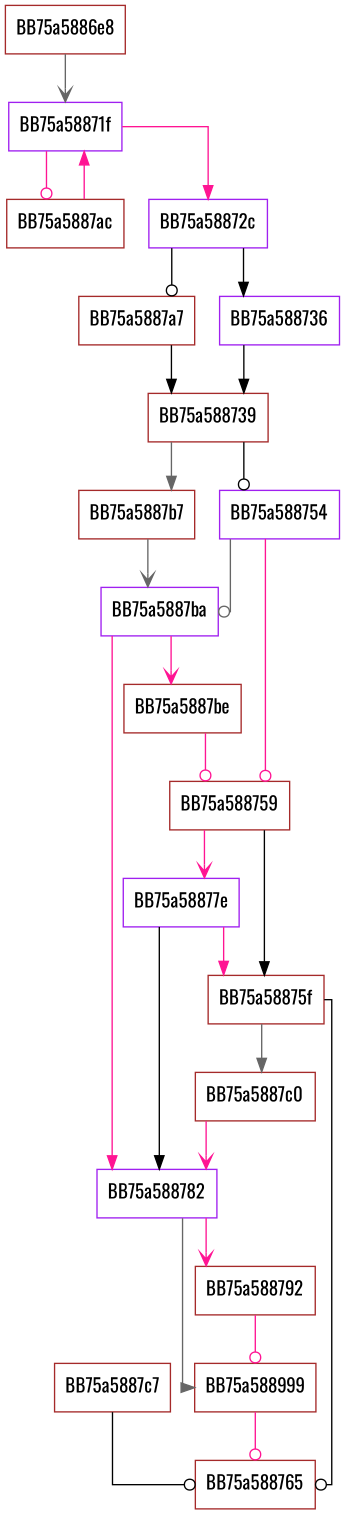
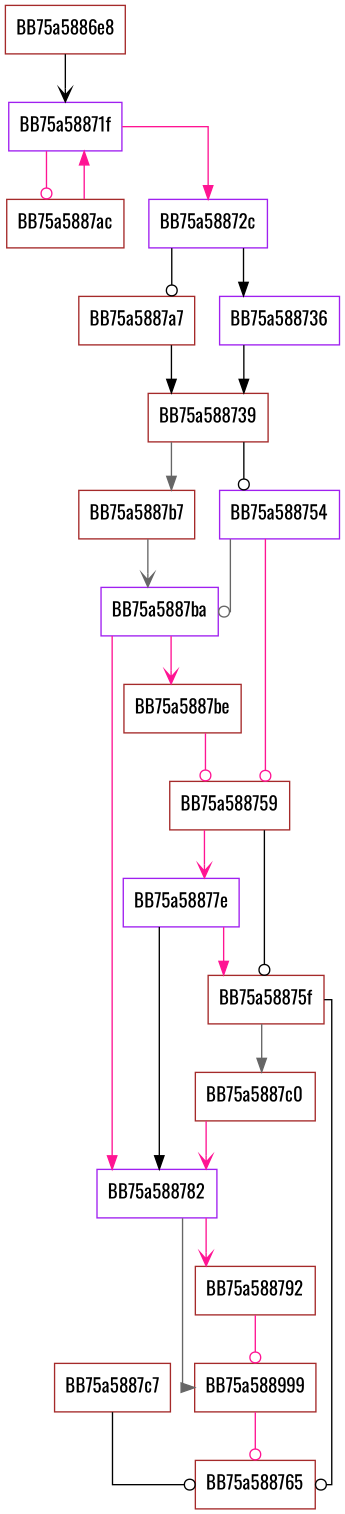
  digraph {
    fontname=Oswald
    splines=ortho
    node [color=brown fontname=Oswald shape=box]
    edge [arrowhead=normal color=deeppink fontname=Oswald]
    BB75a58871f [color=purple]
    BB75a5886e8
    BB75a5887ac
    BB75a58872c [color=purple]
    BB75a5887a7
    BB75a588736 [color=purple]
    BB75a588739
    BB75a5887b7
    BB75a588754 [color=purple]
    BB75a5887ba [color=purple]
    BB75a588759
    BB75a588782 [color=purple]
    BB75a5887be
    BB75a58877e [color=purple]
    BB75a58875f
    n16 [label=BB75a588999]
    BB75a588792
    BB75a5887c0
    BB75a588765
    BB75a5887c7
    BB75a58871f -> BB75a5887ac [arrowhead=odot]
    BB75a58871f -> BB75a58872c
-   BB75a5886e8 -> BB75a58871f [arrowhead=vee color=gray40]
+   BB75a5886e8 -> BB75a58871f [arrowhead=vee color=black]
    BB75a5887ac -> BB75a58871f
    BB75a58872c -> BB75a5887a7 [arrowhead=odot color=black]
    BB75a58872c -> BB75a588736 [color=black]
    BB75a5887a7 -> BB75a588739 [color=black]
    BB75a588736 -> BB75a588739 [color=black]
    BB75a588739 -> BB75a5887b7 [color=gray40]
    BB75a588739 -> BB75a588754 [arrowhead=odot color=black]
    BB75a5887b7 -> BB75a5887ba [arrowhead=vee color=gray40]
    BB75a588754 -> BB75a5887ba [arrowhead=odot color=gray40]
    BB75a588754 -> BB75a588759 [arrowhead=odot]
    BB75a5887ba -> BB75a588782
    BB75a5887ba -> BB75a5887be [arrowhead=vee]
    BB75a588759 -> BB75a58877e [arrowhead=vee]
-   BB75a588759 -> BB75a58875f [color=black]
+   BB75a588759 -> BB75a58875f [arrowhead=odot color=black]
    BB75a588782 -> n16 [color=gray40]
    BB75a588782 -> BB75a588792 [arrowhead=vee]
    BB75a5887be -> BB75a588759 [arrowhead=odot]
    BB75a58877e -> BB75a588782 [color=black]
    BB75a58877e -> BB75a58875f
    BB75a58875f -> BB75a5887c0 [color=gray40]
    BB75a58875f -> BB75a588765 [arrowhead=odot color=black]
    n16 -> BB75a588765 [arrowhead=odot]
    BB75a588792 -> n16 [arrowhead=odot]
    BB75a5887c0 -> BB75a588782 [arrowhead=vee]
    BB75a5887c7 -> BB75a588765 [arrowhead=odot color=black]
  }
